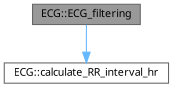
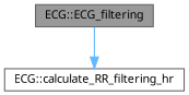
  digraph {
    rankdir=TB
    fontname="Noto Sans"
    node [fontname="Noto Sans" fontsize=10 shape=box style=filled]
    n1 [color=gray40 fillcolor=grey60 fontcolor=black height=0.2 label="ECG::ECG_filtering" width=0.4]
-   n2 [color=grey40 fillcolor=white height=0.2 label="ECG::calculate_RR_interval_hr" width=0.4]
+   n2 [color=grey40 fillcolor=white height=0.2 label="ECG::calculate_RR_filtering_hr" width=0.4]
    n1 -> n2 [color=steelblue1 fontname="Noto Sans" fontsize=10 labelfontname=Helvetica labelfontsize=10 style=solid]
  }
